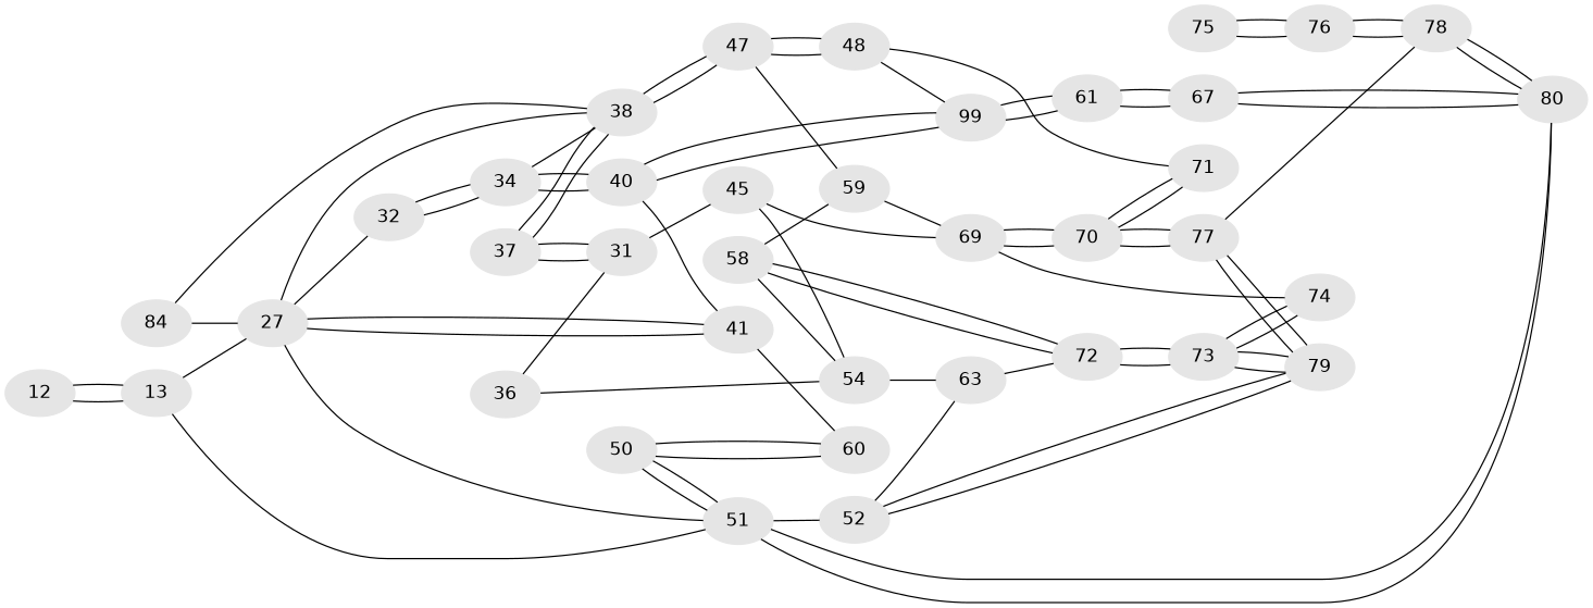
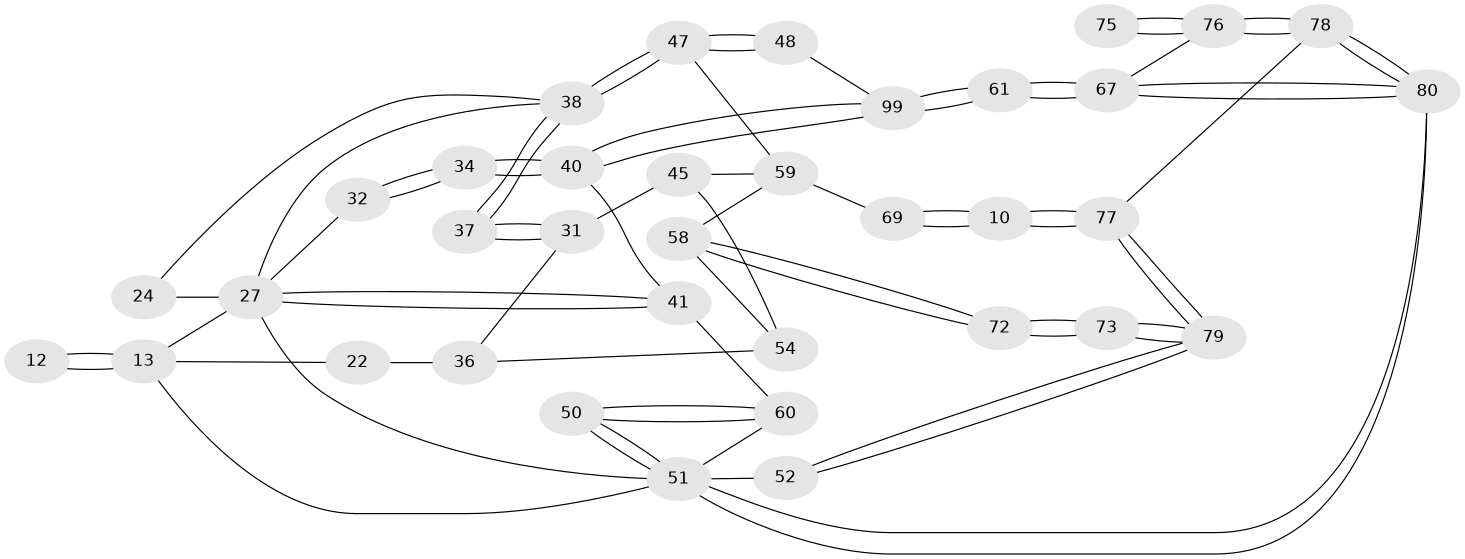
  graph {
    fontname="DejaVu Sans"
    rankdir=LR
    node [color=gray90 fontname="DejaVu Sans" style=filled]
    edge [fontname="DejaVu Sans"]
    13 [super="+9+11"]
    12
+   22 [super="+8+1"]
    27 [super="+26+25+20+19+23"]
    51 [super="+3+29"]
    36 [super="+35"]
    38 [super="+33+31+30"]
    32
    41
    52 [super="+2"]
    60 [super="+56+55"]
    80
    n13 [label=31]
    54 [super="+43"]
    47
-   63 [super="+57+53"]
    79
-   24 [super="+21" label=84]
+   24 [super="+21"]
    34
    40
    n21 [label=99]
    45 [super="+44"]
    37
    59 [super="+46"]
    48
    61
    69 [super="+68"]
-   71 [super="+64"]
    67
    50
    72
    58
    73
-   70
-   74
+   70 [label=10]
    76 [super="+66"]
    78
    77
    75 [super="+65"]
+   13 -- 22
    13 -- 27 [weight=2]
    13 -- 51
    12 -- 13 [weight=3]
    12 -- 13
+   22 -- 36 [weight=2]
    27 -- 51 [weight=2]
    27 -- 38
    27 -- 32 [weight=2]
    27 -- 41
    27 -- 41
    51 -- 52 [weight=2]
+   51 -- 60
    51 -- 80
    51 -- 80
    36 -- n13
    36 -- 54
    38 -- 47
    38 -- 47
    32 -- 34
    32 -- 34
    41 -- 60
-   52 -- 63
    52 -- 79
    52 -- 79
    n13 -- 45
-   54 -- 63 [weight=2]
    47 -- 59
    47 -- 48
    47 -- 48
-   63 -- 72
    24 -- 27 [weight=4]
    24 -- 38
-   34 -- 38
    34 -- 40
    34 -- 40
    40 -- 41
    40 -- n21
    40 -- n21
    n21 -- 61
    n21 -- 61
    45 -- 54 [weight=2]
-   45 -- 69
+   45 -- 59
    37 -- 38 [weight=2]
    37 -- 38
    37 -- n13
    37 -- n13
    59 -- 69
    48 -- n21
-   48 -- 71
    61 -- 67
    61 -- 67
    69 -- 70
    69 -- 70
-   69 -- 74 [weight=2]
    67 -- 80
    67 -- 80
+   67 -- 76
    50 -- 51 [weight=2]
    50 -- 51
    50 -- 60
    50 -- 60
    72 -- 73
    72 -- 73
    58 -- 54
    58 -- 59
    58 -- 72
    58 -- 72
    73 -- 79
    73 -- 79
-   73 -- 74
-   73 -- 74
-   70 -- 71
-   70 -- 71
    70 -- 77
    70 -- 77
    76 -- 78
    76 -- 78
    78 -- 80
    78 -- 80
    77 -- 79
    77 -- 79
    77 -- 78
    75 -- 76 [weight=2]
    75 -- 76
  }
